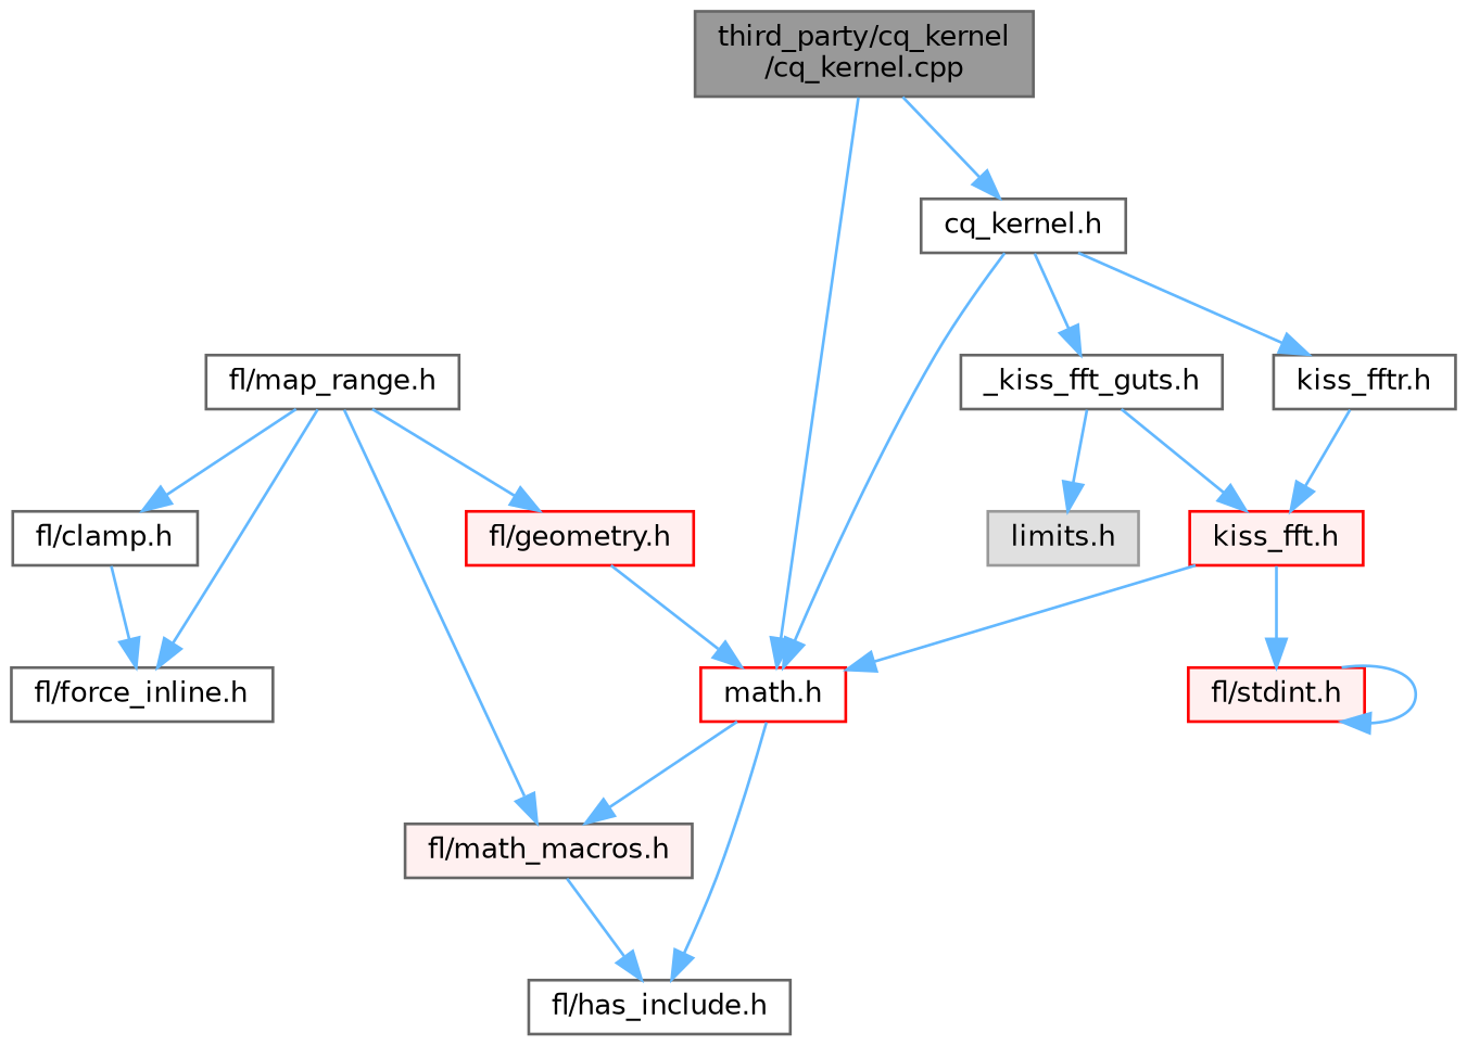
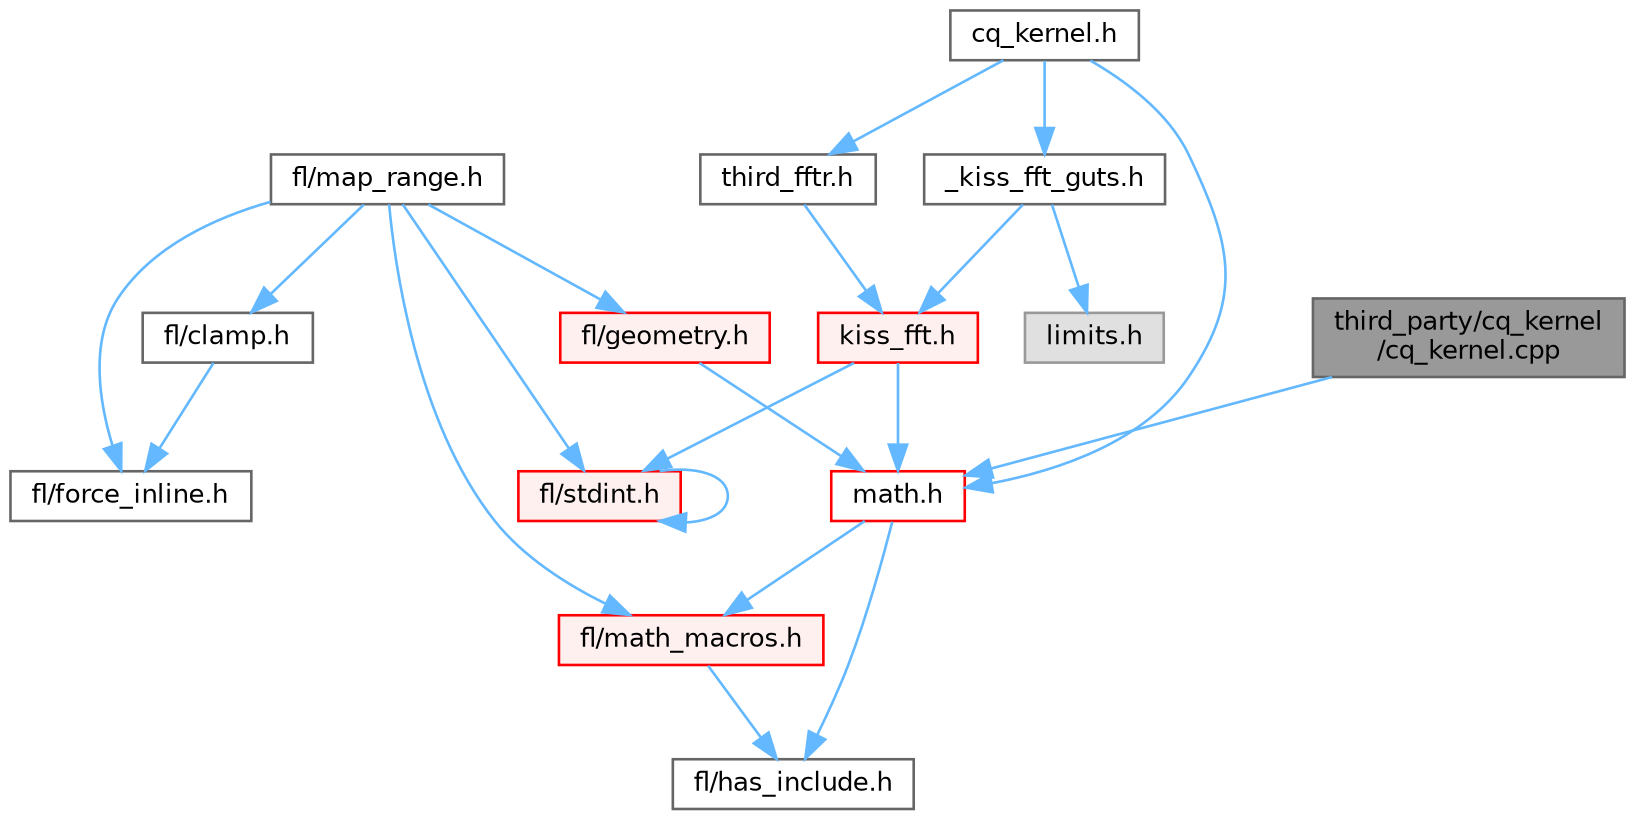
  digraph {
    node [color=grey40 fillcolor=white fontname=Helvetica fontsize=10 shape=box style=filled]
    edge [color=steelblue1 fontname=Helvetica fontsize=10 labelfontname=Helvetica labelfontsize=10 style=solid]
    n1 [color=gray40 fillcolor=grey60 fontcolor=black height=0.2 label="third_party/cq_kernel\l/cq_kernel.cpp" width=0.4]
    n2 [color=red height=0.2 label="math.h" width=0.4]
    n3 [height=0.2 label="cq_kernel.h" width=0.4]
    n4 [height=0.2 label="fl/has_include.h" width=0.4]
-   n5 [fillcolor="#FFF0F0" height=0.2 label="fl/math_macros.h" width=0.4]
+   n5 [color=red fillcolor="#FFF0F0" height=0.2 label="fl/math_macros.h" width=0.4]
    n6 [height=0.2 label="_kiss_fft_guts.h" width=0.4]
-   n7 [height=0.2 label="kiss_fftr.h" width=0.4]
+   n7 [height=0.2 label="third_fftr.h" width=0.4]
    n8 [height=0.2 label="fl/clamp.h" width=0.4]
    n9 [height=0.2 label="fl/force_inline.h" width=0.4]
    n10 [height=0.2 label="fl/map_range.h" width=0.4]
    n11 [color=red fillcolor="#FFF0F0" height=0.2 label="fl/stdint.h" width=0.4]
    n12 [color=red fillcolor="#FFF0F0" height=0.2 label="fl/geometry.h" width=0.4]
    n13 [color=red fillcolor="#FFF0F0" height=0.2 label="kiss_fft.h" width=0.4]
    n14 [color=grey60 fillcolor="#E0E0E0" height=0.2 label="limits.h" width=0.4]
    n1 -> n2
-   n1 -> n3
    n2 -> n4
    n2 -> n5
    n3 -> n2
    n3 -> n6
    n3 -> n7
    n5 -> n4
    n6 -> n13
    n6 -> n14
    n7 -> n13
    n8 -> n9
    n10 -> n5
    n10 -> n8
    n10 -> n9
+   n10 -> n11
    n10 -> n12
    n11 -> n11
    n12 -> n2
    n13 -> n2
    n13 -> n11
  }
